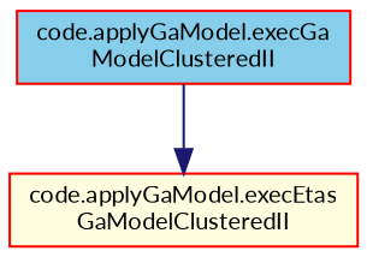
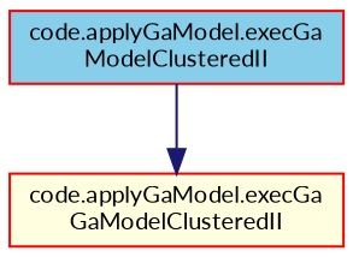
  digraph {
    rankdir=TB
    fontname=Lato
    node [color=red fontname=Lato fontsize=10 shape=record style=filled]
    n1 [fillcolor=skyblue fontcolor=black height=0.2 label="code.applyGaModel.execGa\lModelClusteredII" width=0.4]
-   n2 [fillcolor=lightyellow height=0.2 label="code.applyGaModel.execEtas\lGaModelClusteredII" width=0.4]
+   n2 [fillcolor=lightyellow height=0.2 label="code.applyGaModel.execGa\lGaModelClusteredII" width=0.4]
    n1 -> n2 [color=midnightblue fontname=Lato fontsize=10 labelfontname=Helvetica labelfontsize=10 style=solid]
  }
